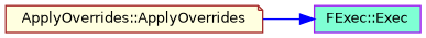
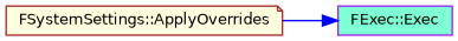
  digraph {
    rankdir=LR
    node [fontname=Helvetica fontsize=10 style=filled]
-   n1 [color=brown fillcolor=lightyellow fontcolor=black height=0.2 label="ApplyOverrides::ApplyOverrides" shape=note width=0.4]
+   n1 [color=brown fillcolor=lightyellow fontcolor=black height=0.2 label="FSystemSettings::ApplyOverrides" shape=note width=0.4]
    n2 [color=purple fillcolor=aquamarine height=0.2 label="FExec::Exec" shape=box width=0.4]
    n1 -> n2 [color=blue fontname=Helvetica fontsize=10 labelfontname=Helvetica labelfontsize=10 style=solid]
  }
